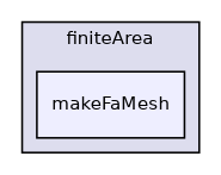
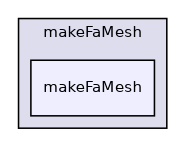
  digraph {
    compound=true
    n1 [fillcolor="#eeeeff" fontname=Helvetica fontsize=10 label=makeFaMesh pencolor=black shape=box style=filled]
    subgraph cluster_1 {
      bgcolor="#ddddee"
      fontname=Helvetica
      fontsize=10
-     label=finiteArea
+     label=makeFaMesh
      pencolor=black
      n1
    }
  }
